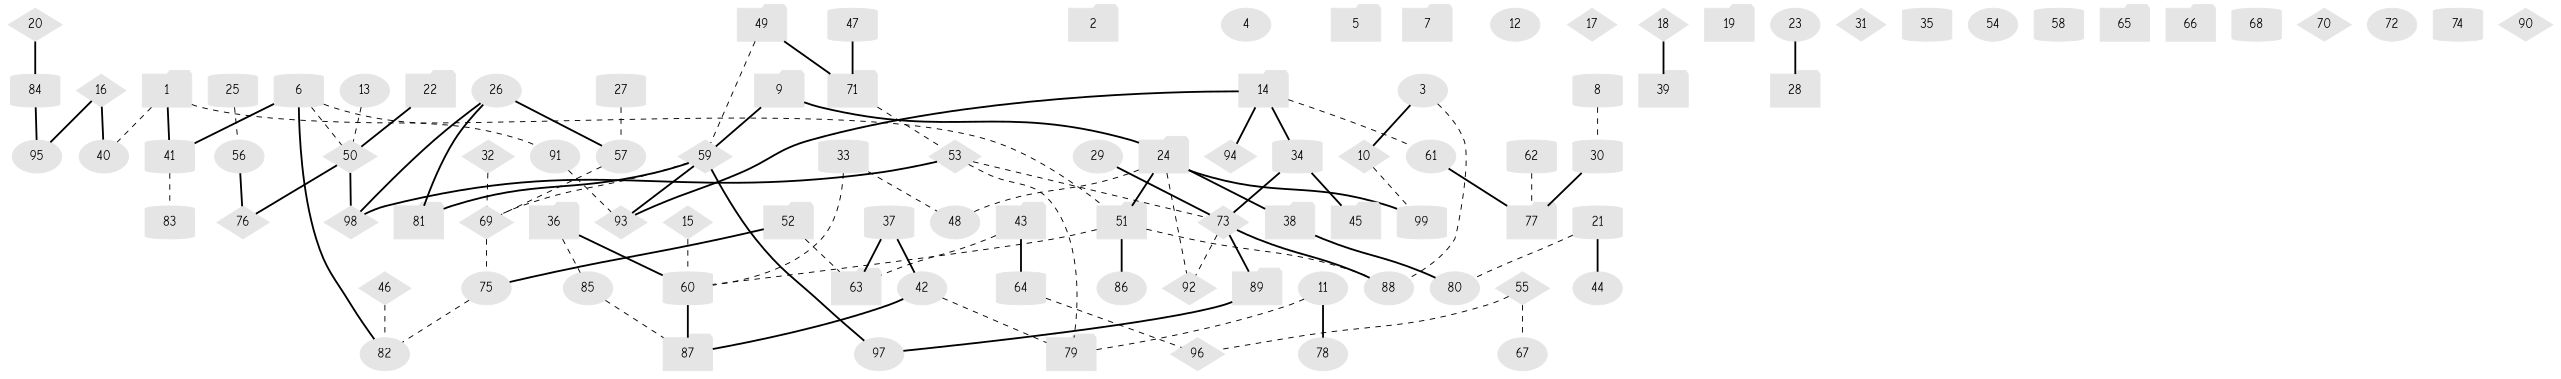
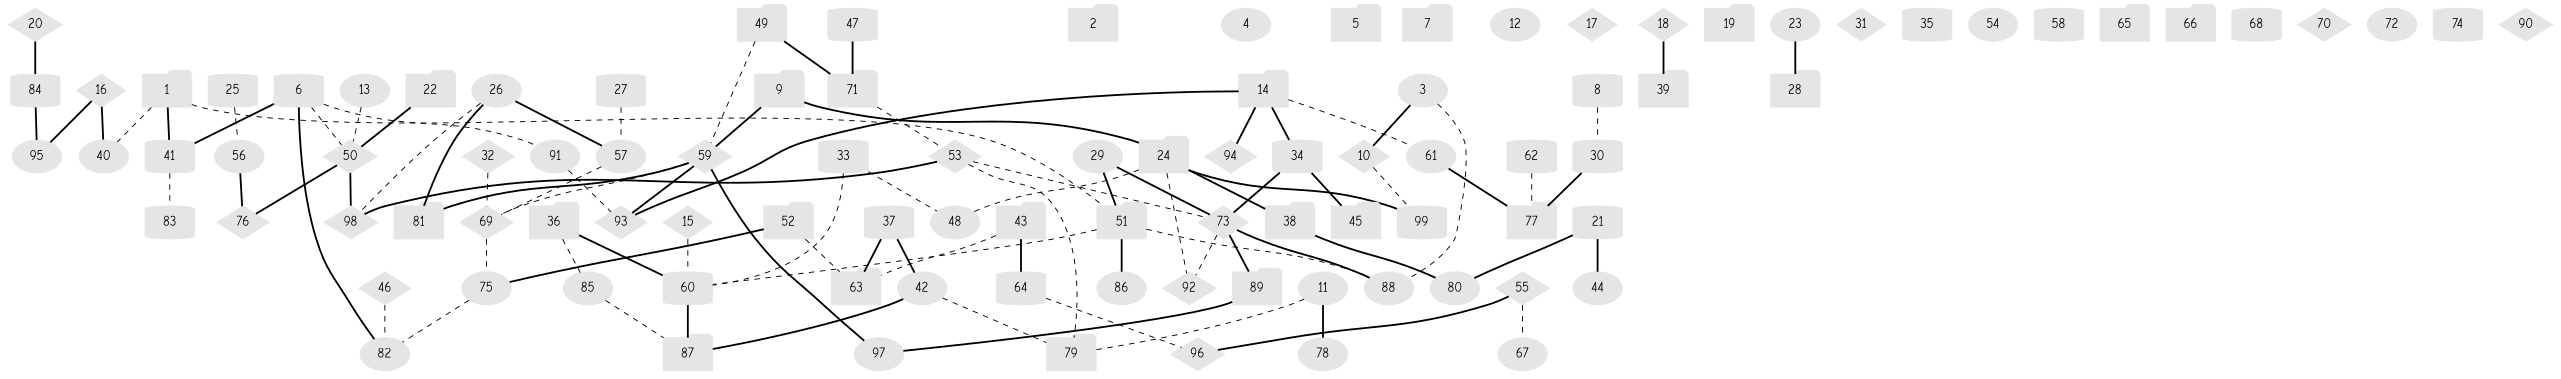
  graph {
    fontname="Comic Neue"
    node [color=gray90 fontname="Comic Neue" shape=ellipse style=filled]
    edge [fontname="Comic Neue" style=bold]
    1 [shape=folder]
    40
    41 [shape=cylinder]
    51 [shape=folder]
    83 [shape=cylinder]
    88
    60 [shape=cylinder]
    86
    2 [shape=folder]
    10 [shape=diamond]
    3
    99 [shape=cylinder]
    4
    5 [shape=folder]
    6 [shape=cylinder]
    50 [shape=diamond]
    82
    91
    98 [shape=diamond]
    76 [shape=diamond]
    93 [shape=diamond]
    7 [shape=folder]
    8 [shape=cylinder]
    30 [shape=cylinder]
    77 [shape=folder]
    9 [shape=folder]
    24 [shape=folder]
    59 [shape=diamond]
    38 [shape=folder]
    48
    92 [shape=diamond]
    81 [shape=folder]
    69 [shape=diamond]
    97
    11
    78
    79 [shape=folder]
    12
    13
    14 [shape=folder]
    34 [shape=cylinder]
    61
    94 [shape=diamond]
    73 [shape=diamond]
    45 [shape=folder]
    15 [shape=diamond]
    87 [shape=folder]
    16 [shape=diamond]
    95
    17 [shape=diamond]
    18 [shape=diamond]
    39 [shape=folder]
    19 [shape=folder]
    20 [shape=diamond]
    84 [shape=cylinder]
    21 [shape=cylinder]
    44
    80
    22 [shape=folder]
    28 [shape=folder]
    23
    25 [shape=cylinder]
    56
    26
    57
    27 [shape=cylinder]
    29
    89 [shape=folder]
    31 [shape=diamond]
    32 [shape=diamond]
    75
    33 [shape=cylinder]
    35 [shape=cylinder]
    36 [shape=folder]
    85
    37 [shape=cylinder]
    42
    63 [shape=folder]
    43 [shape=folder]
    64 [shape=cylinder]
    96 [shape=diamond]
    46 [shape=diamond]
    47 [shape=cylinder]
    71 [shape=folder]
    53 [shape=diamond]
    49 [shape=folder]
    52 [shape=folder]
    54
    55 [shape=diamond]
    67
    58 [shape=cylinder]
    62 [shape=cylinder]
    65 [shape=folder]
    66 [shape=folder]
    68 [shape=cylinder]
    70 [shape=diamond]
    72
    74 [shape=cylinder]
    90 [shape=diamond]
    1 -- 40 [style=dashed]
    1 -- 41
    1 -- 51 [style=dashed]
    41 -- 83 [style=dashed]
    51 -- 88 [style=dashed]
    51 -- 60 [style=dashed]
    51 -- 86
    60 -- 87
    10 -- 99 [style=dashed]
    3 -- 88 [style=dashed]
    3 -- 10
    6 -- 41
    6 -- 50 [style=dashed]
    6 -- 82
    6 -- 91 [style=dashed]
    50 -- 98
    50 -- 76
    91 -- 93 [style=dashed]
    8 -- 30 [style=dashed]
    30 -- 77
    9 -- 24
    9 -- 59
-   24 -- 51
+   29 -- 51
    24 -- 99
    24 -- 38
    24 -- 48 [style=dashed]
    24 -- 92 [style=dashed]
    59 -- 93
    59 -- 81
    59 -- 69 [style=dashed]
    59 -- 97
    38 -- 80
    69 -- 75 [style=dashed]
    11 -- 78
    11 -- 79 [style=dashed]
    13 -- 50 [style=dashed]
    14 -- 93
    14 -- 34
    14 -- 61 [style=dashed]
    14 -- 94
    34 -- 73
    34 -- 45
    61 -- 77
    73 -- 88
    73 -- 92 [style=dashed]
    73 -- 89
    15 -- 60 [style=dashed]
    16 -- 40
    16 -- 95
    18 -- 39
    20 -- 84
    84 -- 95
    21 -- 44
-   21 -- 80 [style=dashed]
+   21 -- 80
    22 -- 50
    23 -- 28
    25 -- 56 [style=dashed]
    56 -- 76
-   26 -- 98
+   26 -- 98 [style=dashed]
    26 -- 81
    26 -- 57
    57 -- 69 [style=dashed]
    27 -- 57 [style=dashed]
    29 -- 73
    89 -- 97
    32 -- 69 [style=dashed]
    75 -- 82 [style=dashed]
    33 -- 60 [style=dashed]
    33 -- 48 [style=dashed]
    36 -- 60
    36 -- 85 [style=dashed]
    85 -- 87 [style=dashed]
    37 -- 42
    37 -- 63
    42 -- 79 [style=dashed]
    42 -- 87
    43 -- 63 [style=dashed]
    43 -- 64
    64 -- 96 [style=dashed]
    46 -- 82 [style=dashed]
    47 -- 71
    71 -- 53 [style=dashed]
    53 -- 98
    53 -- 79 [style=dashed]
    53 -- 73 [style=dashed]
    49 -- 59 [style=dashed]
    49 -- 71
    52 -- 75
    52 -- 63 [style=dashed]
-   55 -- 96 [style=dashed]
+   55 -- 96
    55 -- 67 [style=dashed]
    62 -- 77 [style=dashed]
  }
